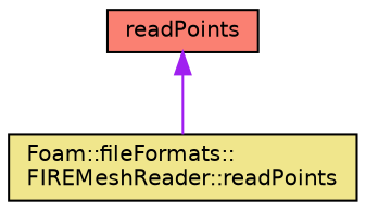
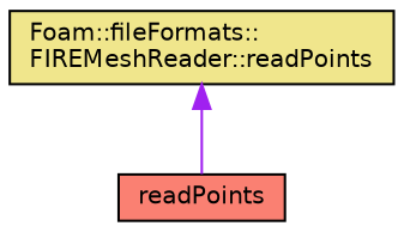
  digraph {
    rankdir=TB
    node [color=black fontname=Helvetica fontsize=10 shape=record style=filled]
    n1 [fillcolor=salmon fontcolor=black height=0.2 label=readPoints width=0.4]
    n2 [height=0.2 label="Foam::fileFormats::\lFIREMeshReader::readPoints" width=0.4 fillcolor=khaki]
-   n1 -> n2 [color=purple dir=back fontname=Helvetica fontsize=10 labelfontname=Helvetica labelfontsize=10 style=solid]
+   n2 -> n1 [color=purple dir=back fontname=Helvetica fontsize=10 labelfontname=Helvetica labelfontsize=10 style=solid]
  }
